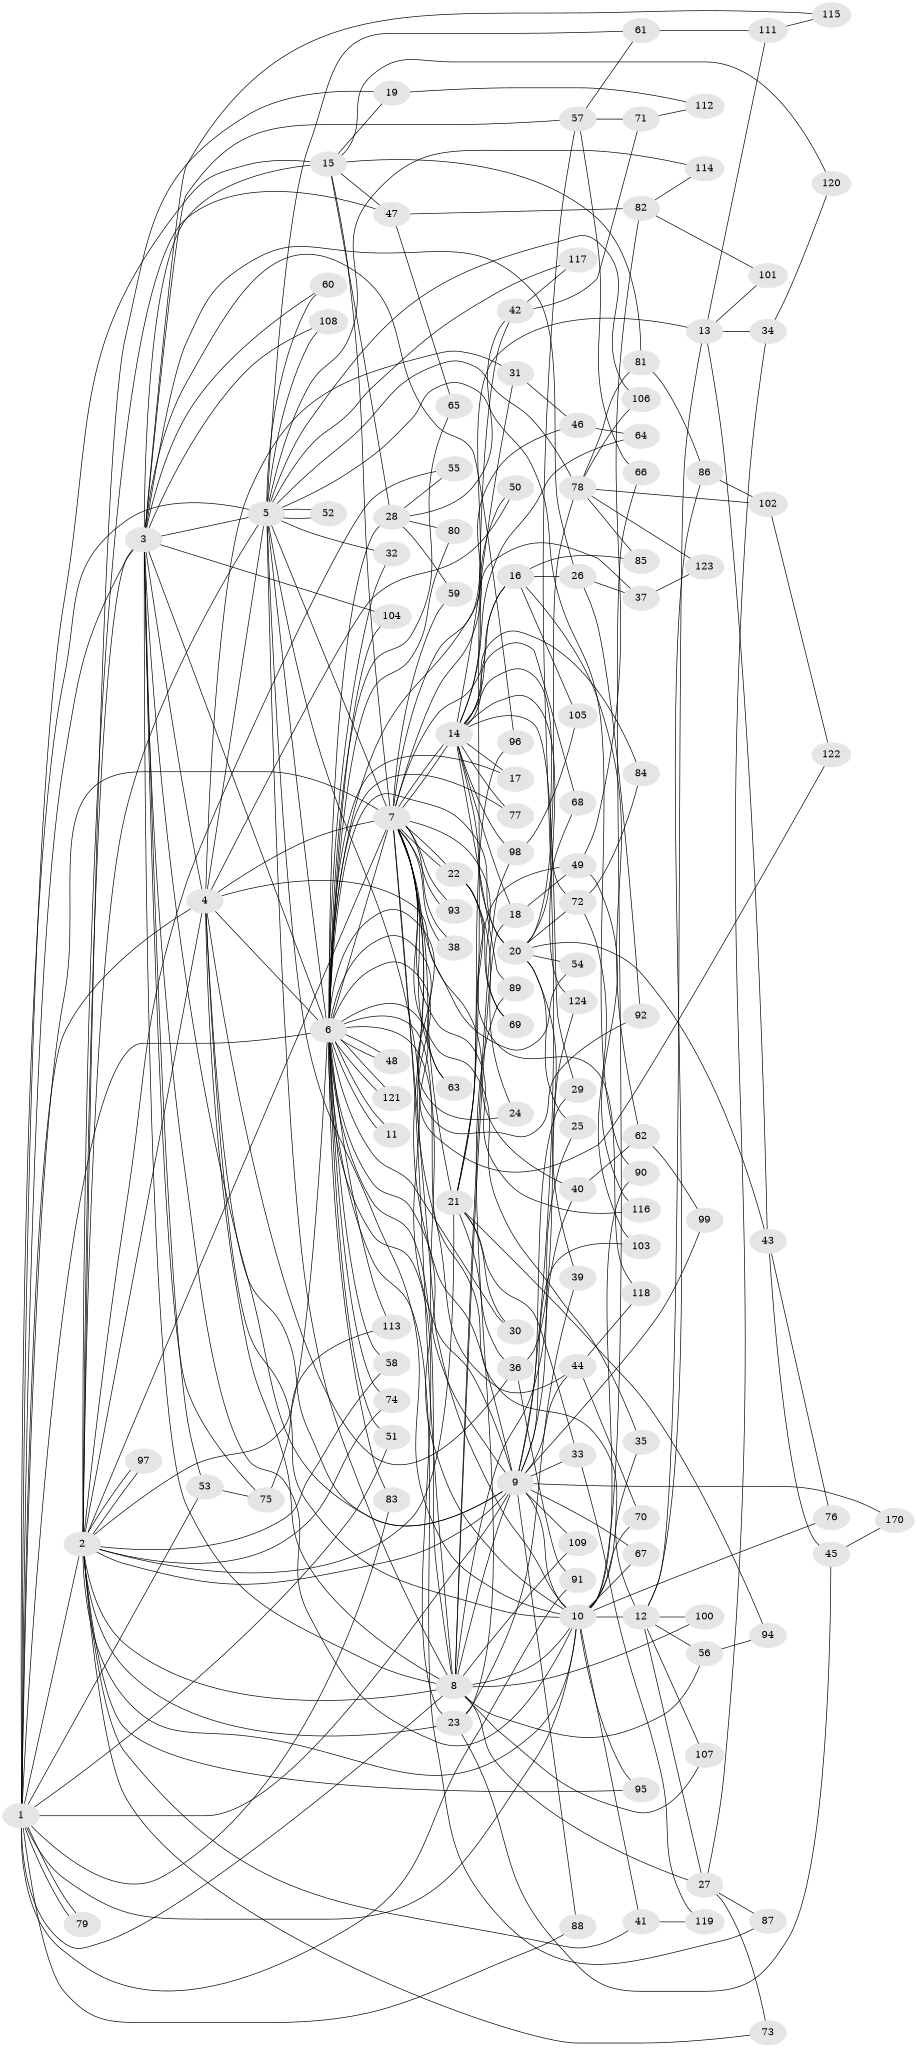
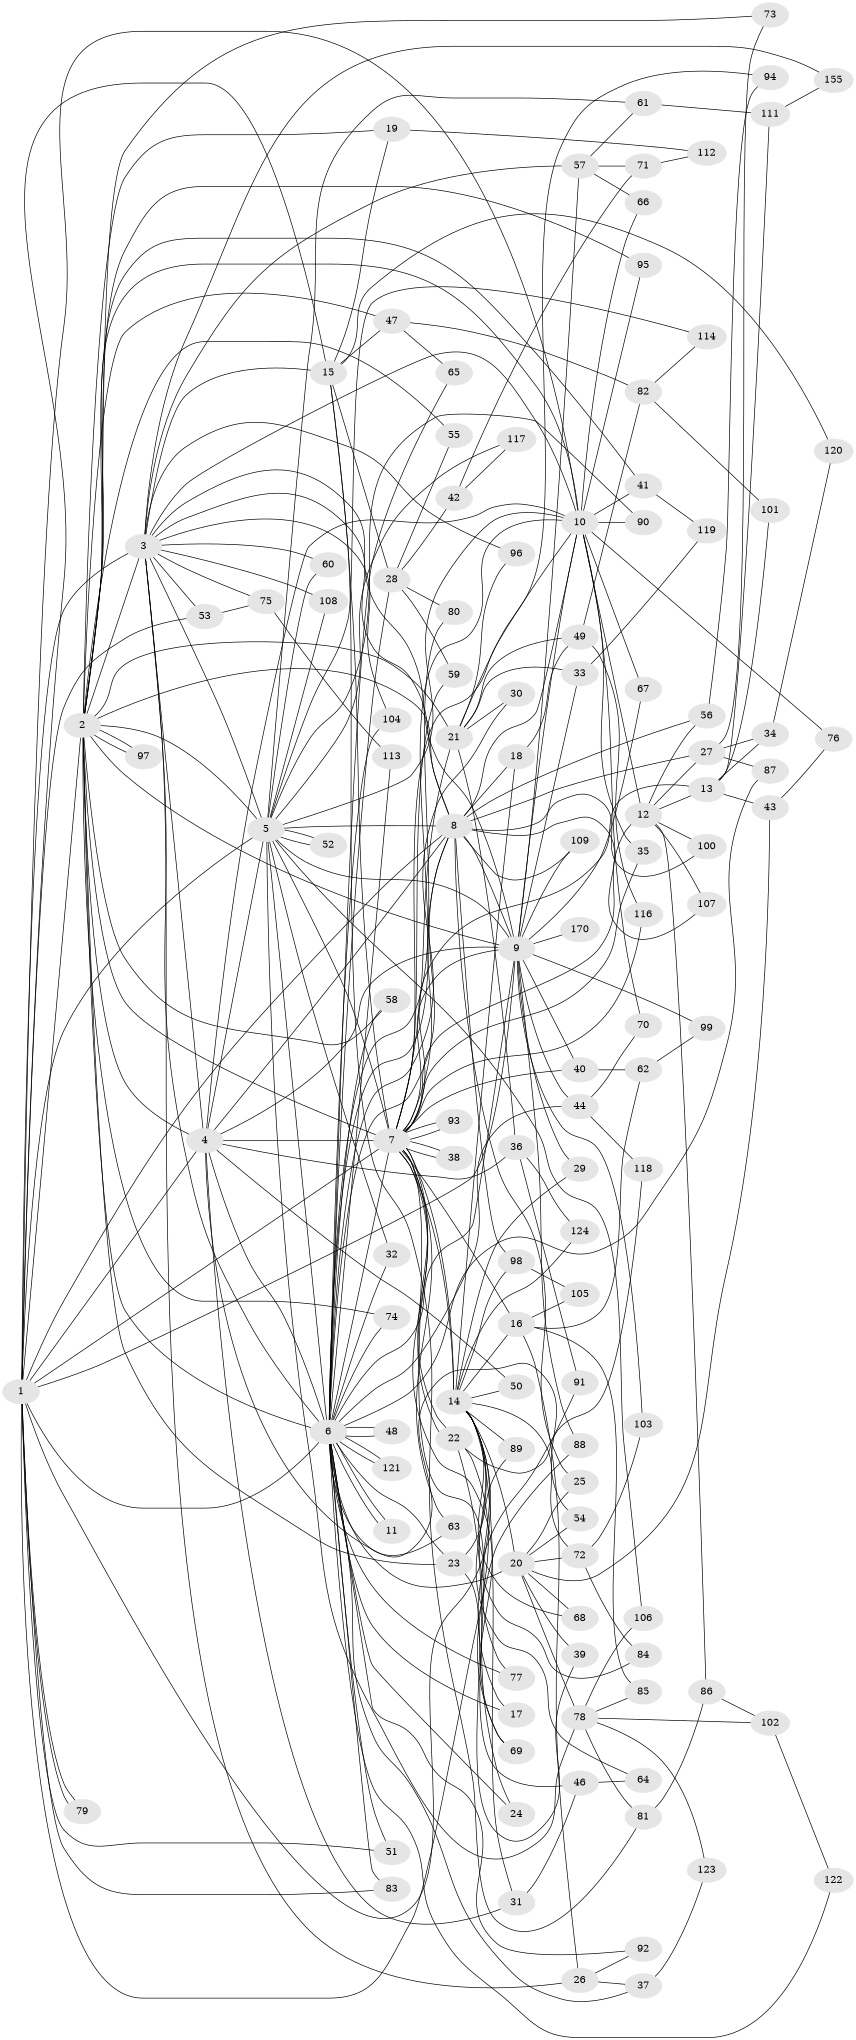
  graph {
    rankdir=LR
    node [color=gray90 style=filled]
    1
    2
    3
    4
    5
    6
    7
    8
    9
    10
    15
    51
    53
    79
    83
    88
    91
    19
    21
    23
    41
    47
    55
    58
    73
    74
    95
    97
    26
    57
    60
    75
    96
    104
    108
-   115
+   115 [label=155]
    31
    36
    50
    54
    32
    52
    61
    78
    90
    106
    114
    117
    11
    17
    20
    24
    28
    30
    37
    44
    48
    63
    65
    77
    80
    87
    92
    113
    121
    122
    12
    13
    14
    16
    22
    35
    38
    40
    46
    59
    69
    93
    116
    18
    25
    27
    56
    98
    100
    107
    109
    29
    33
    67
    99
    103
    n93 [label=170]
    66
    70
    76
    81
    120
    112
    49
    42
    94
    89
    39
-   45
    119
    82
    71
    124
    111
    85
    123
    102
    43
    68
    72
    118
    86
    34
    101
    64
    84
    62
    105
    1 -- 2
    1 -- 3
    1 -- 4
    1 -- 5
    1 -- 6
    1 -- 7
    1 -- 8
    1 -- 9
    1 -- 10
    1 -- 15
    1 -- 51
    1 -- 53
    1 -- 79
    1 -- 79
    1 -- 83
    1 -- 88
    1 -- 91
    2 -- 3
    2 -- 4
    2 -- 5
    2 -- 6
    2 -- 7
    2 -- 8
    2 -- 9
    2 -- 10
    2 -- 19
    2 -- 21
    2 -- 23
    2 -- 41
    2 -- 47
    2 -- 55
    2 -- 58
    2 -- 73
    2 -- 74
    2 -- 95
    2 -- 97
    2 -- 97
    3 -- 4
    3 -- 5
    3 -- 6
    3 -- 8
    3 -- 9
    3 -- 10
    3 -- 15
    3 -- 53
    3 -- 26
    3 -- 57
    3 -- 60
    3 -- 75
    3 -- 96
    3 -- 104
    3 -- 108
    3 -- 115
    4 -- 5
    4 -- 6
    4 -- 7
    4 -- 8
    4 -- 9
    4 -- 10
    4 -- 31
    4 -- 36
    4 -- 50
    4 -- 54
    5 -- 6
    5 -- 7
    5 -- 8
    5 -- 9
    5 -- 10
    5 -- 60
    5 -- 108
    5 -- 32
    5 -- 52
    5 -- 52
    5 -- 61
    5 -- 78
    5 -- 90
    5 -- 106
    5 -- 114
    5 -- 117
    6 -- 7
    6 -- 8
    6 -- 9
    6 -- 10
    6 -- 51
    6 -- 83
    6 -- 23
    6 -- 58
    6 -- 74
    6 -- 104
    6 -- 32
    6 -- 11
    6 -- 11
    6 -- 17
    6 -- 20
    6 -- 24
    6 -- 28
    6 -- 30
    6 -- 37
    6 -- 44
    6 -- 48
    6 -- 48
    6 -- 63
    6 -- 65
    6 -- 77
    6 -- 80
    6 -- 87
    6 -- 92
    6 -- 113
    6 -- 121
    6 -- 121
    6 -- 122
    7 -- 8
    7 -- 9
    7 -- 10
    7 -- 21
    7 -- 63
    7 -- 12
    7 -- 13
    7 -- 14
    7 -- 14
    7 -- 16
    7 -- 22
    7 -- 22
    7 -- 35
    7 -- 38
    7 -- 38
    7 -- 40
    7 -- 46
    7 -- 59
    7 -- 69
    7 -- 93
    7 -- 93
    7 -- 116
    8 -- 9
    8 -- 10
    8 -- 18
    8 -- 25
    8 -- 27
    8 -- 56
    8 -- 98
    8 -- 100
    8 -- 107
    8 -- 109
    9 -- 10
    9 -- 88
    9 -- 57
    9 -- 44
    9 -- 40
    9 -- 109
    9 -- 29
    9 -- 33
    9 -- 67
    9 -- 99
    9 -- 103
    9 -- n93
    10 -- 41
    10 -- 95
    10 -- 90
    10 -- 12
    10 -- 35
    10 -- 67
    10 -- 66
    10 -- 70
    10 -- 76
    15 -- 7
    15 -- 19
    15 -- 47
    15 -- 28
    15 -- 81
    15 -- 120
    53 -- 75
    19 -- 112
    21 -- 96
    21 -- 36
    21 -- 30
    21 -- 33
    21 -- 49
-   21 -- 42
    21 -- 94
    23 -- 89
    23 -- 39
-   23 -- 45
    41 -- 119
    47 -- 65
    47 -- 82
    26 -- 37
    26 -- 92
    57 -- 61
    57 -- 66
    57 -- 71
    75 -- 113
    31 -- 46
    36 -- 91
    36 -- 124
    61 -- 111
    78 -- 106
    78 -- 81
    78 -- 85
    78 -- 123
    78 -- 102
    20 -- 54
    20 -- 78
    20 -- 25
    20 -- 39
    20 -- 43
    20 -- 68
    20 -- 72
    28 -- 55
    28 -- 80
    28 -- 59
    28 -- 42
    37 -- 123
    44 -- 70
    44 -- 118
    12 -- 13
    12 -- 27
    12 -- 56
    12 -- 100
    12 -- 107
    12 -- 86
    13 -- 111
    13 -- 43
    13 -- 34
    13 -- 101
    14 -- 31
    14 -- 50
    14 -- 17
    14 -- 20
    14 -- 77
    14 -- 16
    14 -- 18
    14 -- 98
    14 -- 29
    14 -- 89
    14 -- 124
    14 -- 68
    14 -- 72
    14 -- 64
    14 -- 84
    16 -- 26
    16 -- 85
    16 -- 62
    16 -- 105
    22 -- 24
    22 -- 69
    22 -- 118
    40 -- 62
    46 -- 64
    18 -- 49
    27 -- 73
    27 -- 87
    27 -- 34
    56 -- 94
    98 -- 105
    33 -- 119
    81 -- 86
    49 -- 116
    49 -- 82
    42 -- 117
    42 -- 71
-   45 -- n93
    82 -- 114
    82 -- 101
    71 -- 112
    111 -- 115
    102 -- 122
    43 -- 76
-   43 -- 45
    72 -- 103
    72 -- 84
    86 -- 102
    34 -- 120
    62 -- 99
  }
